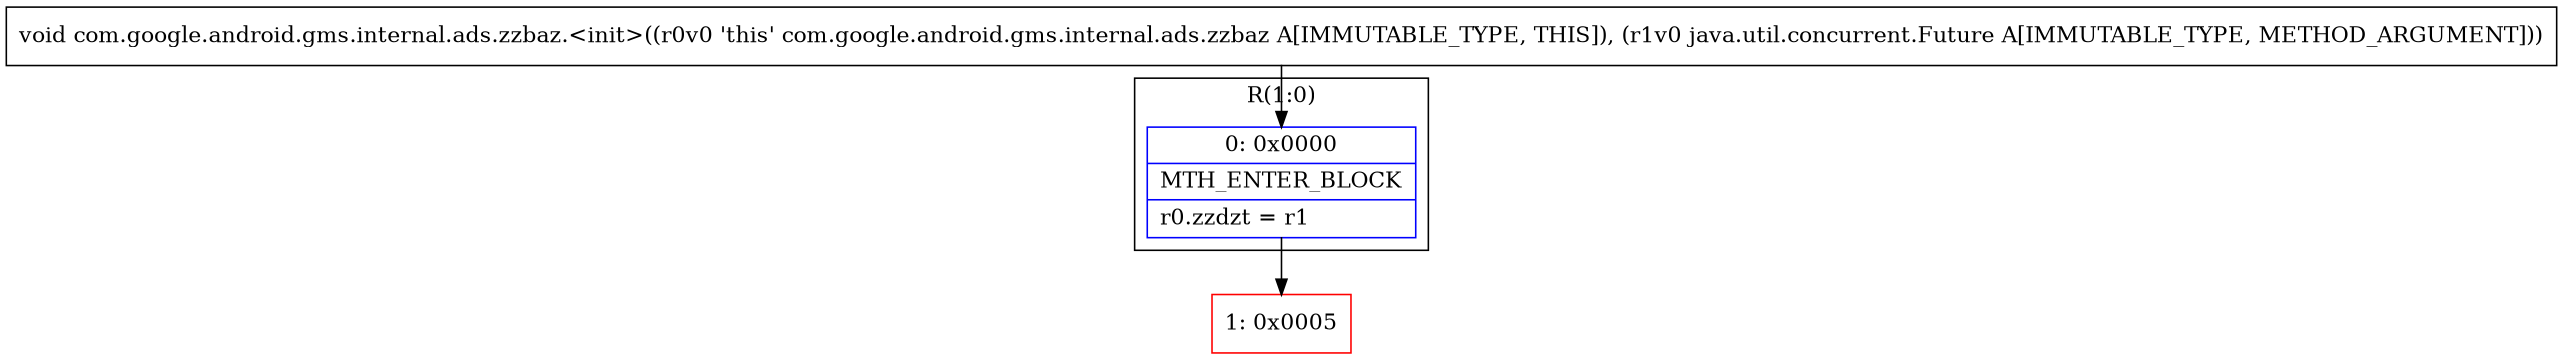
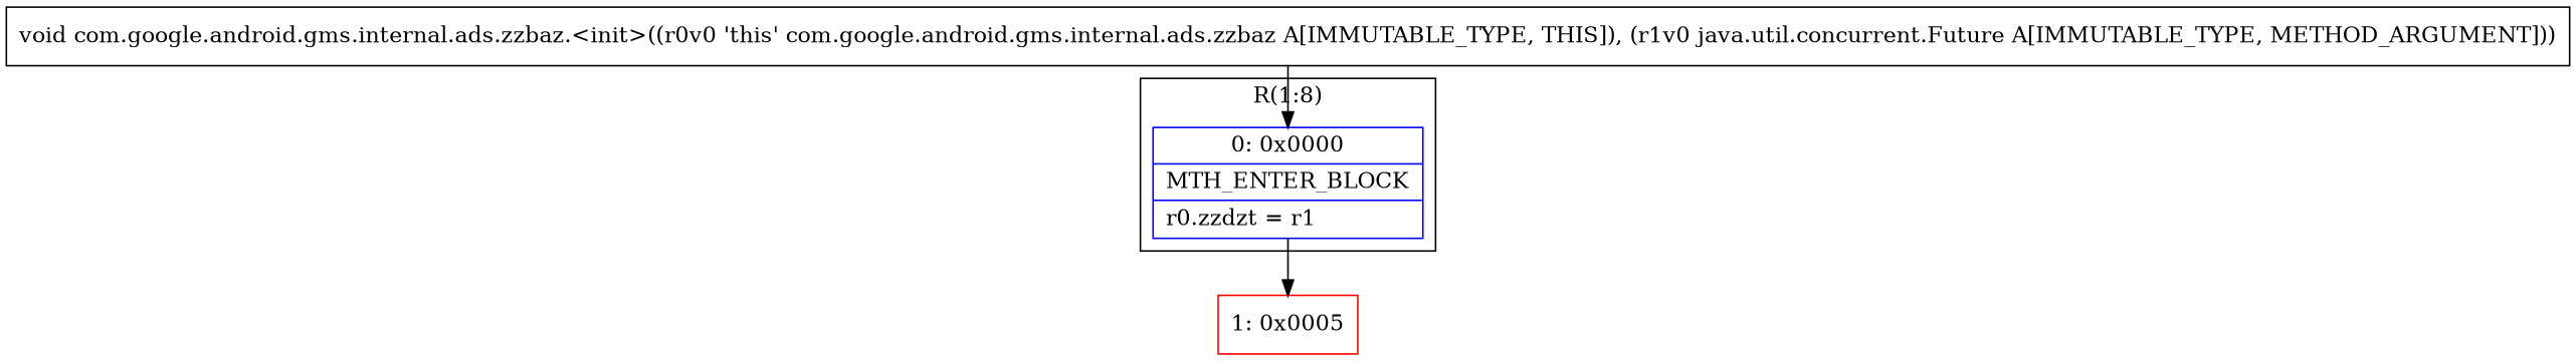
  digraph {
    node [shape=record]
    n1 [color=blue label="{0\:\ 0x0000|MTH_ENTER_BLOCK\l|r0.zzdzt = r1\l}"]
    n2 [color=red label="{1\:\ 0x0005}"]
    n3 [label="{void com.google.android.gms.internal.ads.zzbaz.\<init\>((r0v0 'this' com.google.android.gms.internal.ads.zzbaz A[IMMUTABLE_TYPE, THIS]), (r1v0 java.util.concurrent.Future A[IMMUTABLE_TYPE, METHOD_ARGUMENT])) }"]
    subgraph cluster_1 {
-     label="R(1:0)"
+     label="R(1:8)"
      n1
    }
    n1 -> n2
    n3 -> n1
  }
